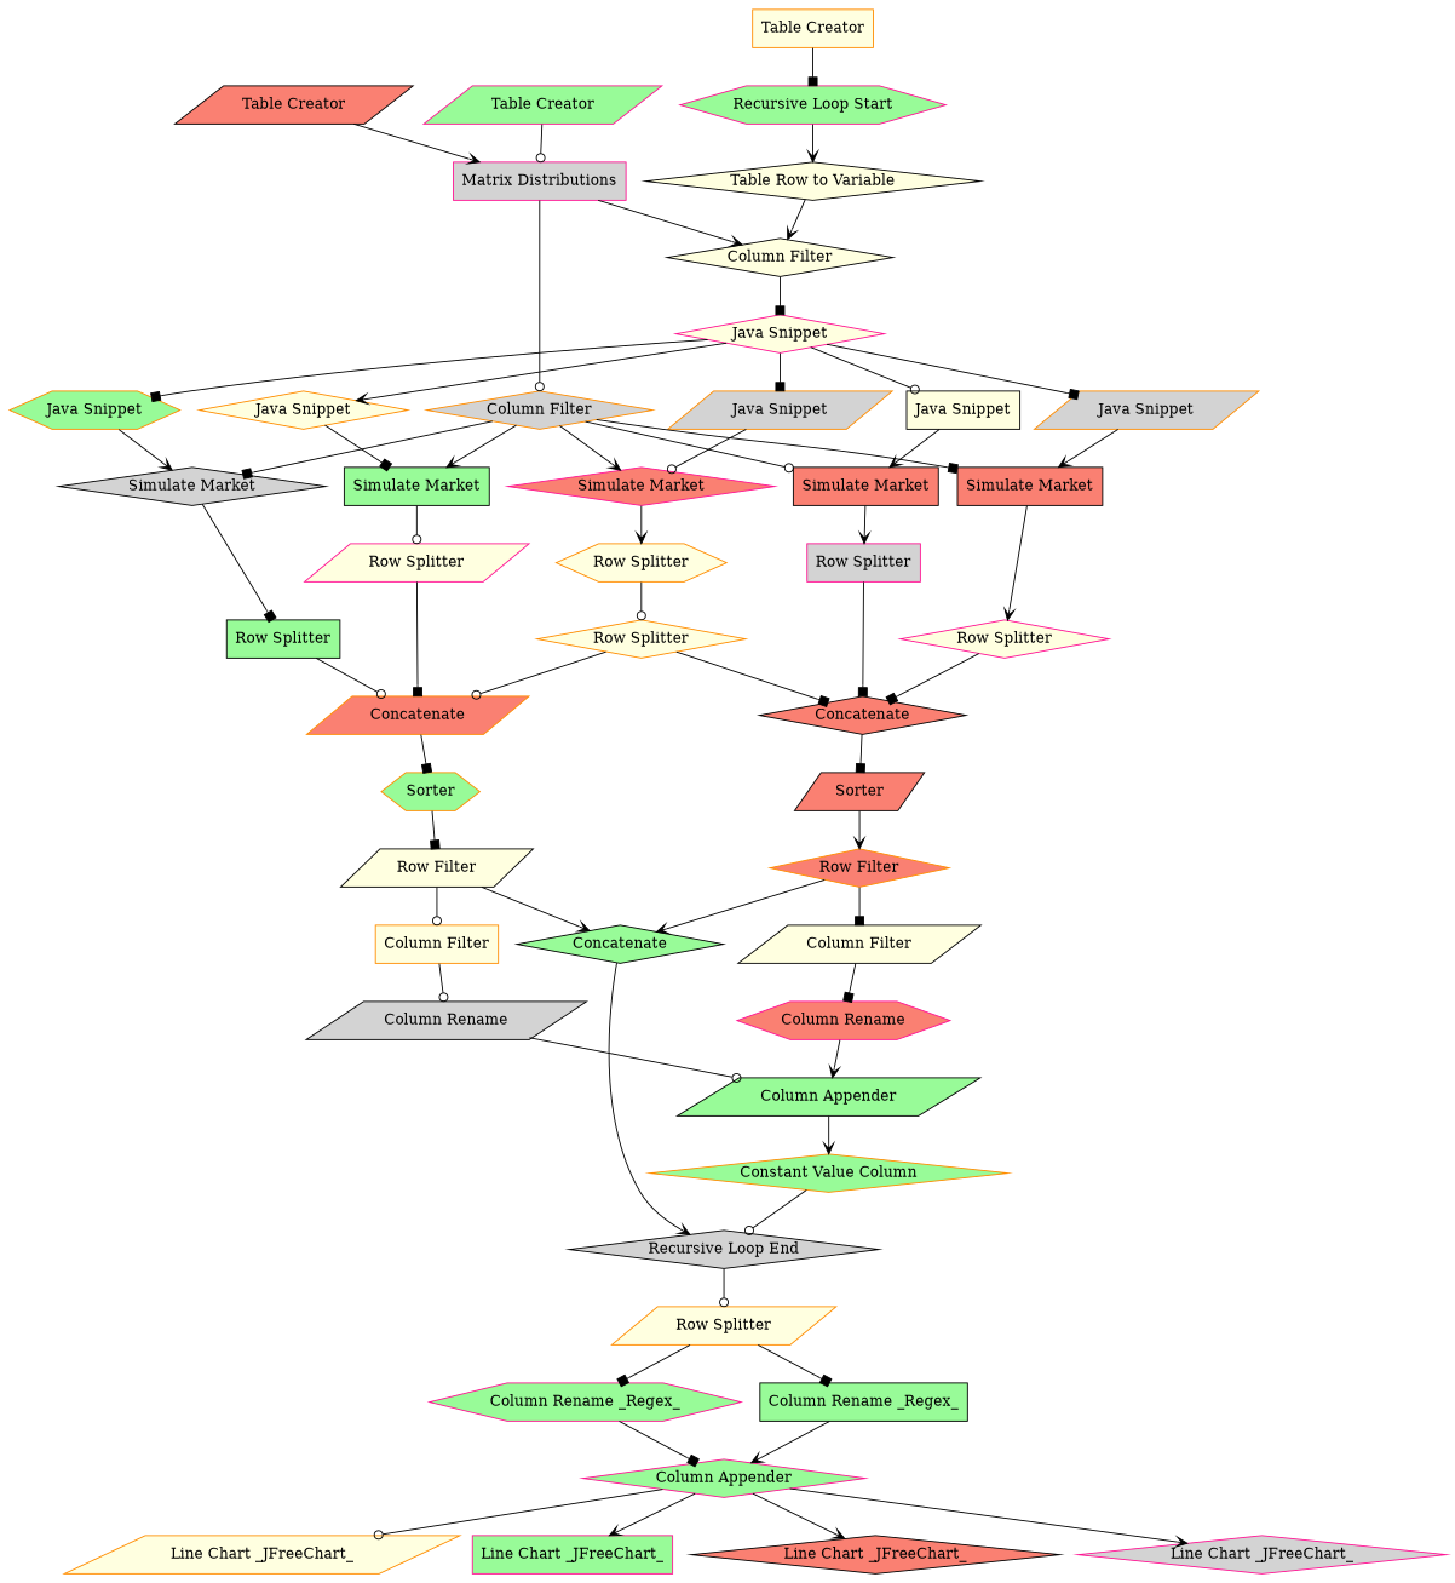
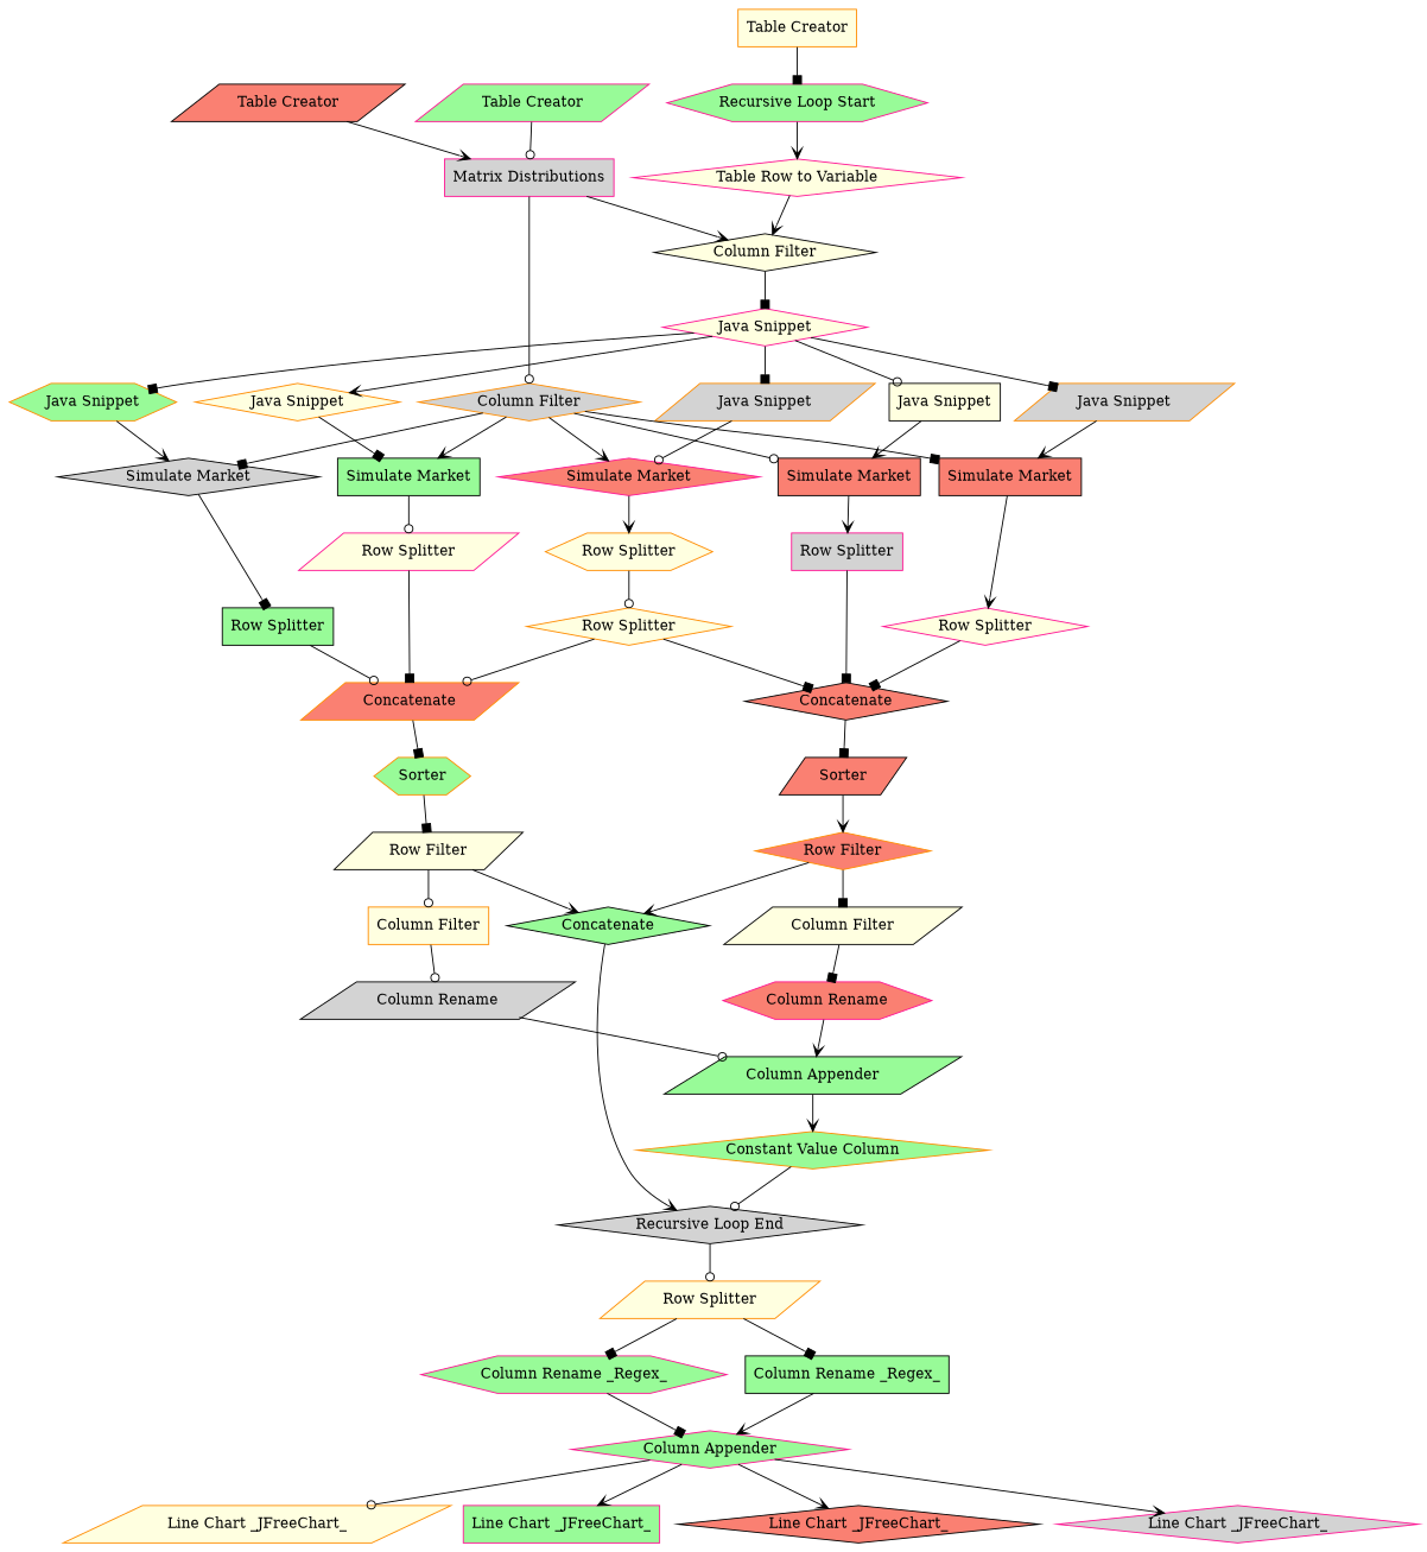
  digraph {
    rankdir=TB
    node [color=black fillcolor=lightyellow shape=diamond style=filled]
    edge [arrowhead=vee]
    n1 [color=darkorange label="Row Splitter" shape=parallelogram]
    n2 [color=deeppink fillcolor=palegreen label="Column Rename _Regex_" shape=hexagon]
    n3 [fillcolor=palegreen label="Column Rename _Regex_" shape=box]
    n4 [color=deeppink fillcolor=palegreen label="Column Appender"]
    n5 [color=darkorange label="Line Chart _JFreeChart_" shape=parallelogram]
    n6 [color=deeppink fillcolor=palegreen label="Line Chart _JFreeChart_" shape=box]
    n7 [fillcolor=salmon label="Line Chart _JFreeChart_"]
    n8 [color=deeppink fillcolor=lightgrey label="Line Chart _JFreeChart_"]
    n9 [color=deeppink label="Java Snippet"]
    n10 [color=darkorange fillcolor=lightgrey label="Java Snippet" shape=parallelogram]
    n11 [label="Java Snippet" shape=box]
    n12 [color=darkorange fillcolor=palegreen label="Java Snippet" shape=hexagon]
    n13 [color=darkorange label="Java Snippet"]
    n14 [color=darkorange fillcolor=lightgrey label="Java Snippet" shape=parallelogram]
    n15 [fillcolor=salmon label="Simulate Market" shape=box]
    n16 [fillcolor=salmon label="Simulate Market" shape=box]
    n17 [fillcolor=lightgrey label="Simulate Market"]
    n18 [fillcolor=palegreen label="Simulate Market" shape=box]
    n19 [color=deeppink fillcolor=salmon label="Simulate Market"]
    n20 [color=deeppink label="Row Splitter"]
    n21 [fillcolor=salmon label=Concatenate]
    n22 [fillcolor=salmon label=Sorter shape=parallelogram]
    n23 [color=darkorange fillcolor=salmon label="Row Filter"]
    n24 [color=darkorange fillcolor=lightgrey label="Column Filter"]
    n25 [color=darkorange label="Row Splitter" shape=hexagon]
    n26 [color=deeppink fillcolor=lightgrey label="Row Splitter" shape=box]
    n27 [fillcolor=palegreen label="Row Splitter" shape=box]
    n28 [color=deeppink label="Row Splitter" shape=parallelogram]
    n29 [color=darkorange label="Row Splitter"]
    n30 [color=darkorange fillcolor=salmon label=Concatenate shape=parallelogram]
    n31 [color=darkorange fillcolor=palegreen label=Sorter shape=hexagon]
    n32 [label="Row Filter" shape=parallelogram]
    n33 [fillcolor=lightgrey label="Recursive Loop End"]
    n34 [color=deeppink fillcolor=lightgrey label="Matrix Distributions" shape=box]
    n35 [label="Column Filter"]
    n36 [fillcolor=palegreen label=Concatenate]
    n37 [label="Column Filter" shape=parallelogram]
    n38 [color=deeppink fillcolor=salmon label="Column Rename" shape=hexagon]
    n39 [fillcolor=palegreen label="Column Appender" shape=parallelogram]
    n40 [color=darkorange label="Column Filter" shape=box]
    n41 [fillcolor=lightgrey label="Column Rename" shape=parallelogram]
    n42 [color=darkorange fillcolor=palegreen label="Constant Value Column"]
    n43 [color=deeppink fillcolor=palegreen label="Table Creator" shape=parallelogram]
    n44 [color=deeppink fillcolor=palegreen label="Recursive Loop Start" shape=hexagon]
-   n45 [label="Table Row to Variable"]
+   n45 [color=deeppink label="Table Row to Variable"]
    n46 [color=darkorange label="Table Creator" shape=box]
    n47 [fillcolor=salmon label="Table Creator" shape=parallelogram]
    n1 -> n2 [arrowhead=box]
    n1 -> n3 [arrowhead=box]
    n2 -> n4 [arrowhead=box]
    n3 -> n4
    n4 -> n5 [arrowhead=odot]
    n4 -> n6
    n4 -> n7
    n4 -> n8
    n9 -> n10 [arrowhead=box]
    n9 -> n11 [arrowhead=odot]
    n9 -> n12 [arrowhead=box]
    n9 -> n13
    n9 -> n14 [arrowhead=box]
    n10 -> n15
    n11 -> n16
    n12 -> n17
    n13 -> n18 [arrowhead=box]
    n14 -> n19 [arrowhead=odot]
    n15 -> n20
    n16 -> n26
    n17 -> n27 [arrowhead=box]
    n18 -> n28 [arrowhead=odot]
    n19 -> n25
    n20 -> n21 [arrowhead=box]
    n21 -> n22 [arrowhead=box]
    n22 -> n23
    n23 -> n36
    n23 -> n37 [arrowhead=box]
    n24 -> n15 [arrowhead=box]
    n24 -> n16 [arrowhead=odot]
    n24 -> n17 [arrowhead=box]
    n24 -> n18
    n24 -> n19
    n25 -> n29 [arrowhead=odot]
    n26 -> n21 [arrowhead=box]
    n27 -> n30 [arrowhead=odot]
    n28 -> n30 [arrowhead=box]
    n29 -> n21 [arrowhead=box]
    n29 -> n30 [arrowhead=odot]
    n30 -> n31 [arrowhead=box]
    n31 -> n32 [arrowhead=box]
    n32 -> n36
    n32 -> n40 [arrowhead=odot]
    n33 -> n1 [arrowhead=odot]
    n34 -> n24 [arrowhead=odot]
    n34 -> n35
    n35 -> n9 [arrowhead=box]
    n36 -> n33
    n37 -> n38 [arrowhead=box]
    n38 -> n39
    n39 -> n42
    n40 -> n41 [arrowhead=odot]
    n41 -> n39 [arrowhead=odot]
    n42 -> n33 [arrowhead=odot]
    n43 -> n34 [arrowhead=odot]
    n44 -> n45
    n45 -> n35
    n46 -> n44 [arrowhead=box]
    n47 -> n34
  }
